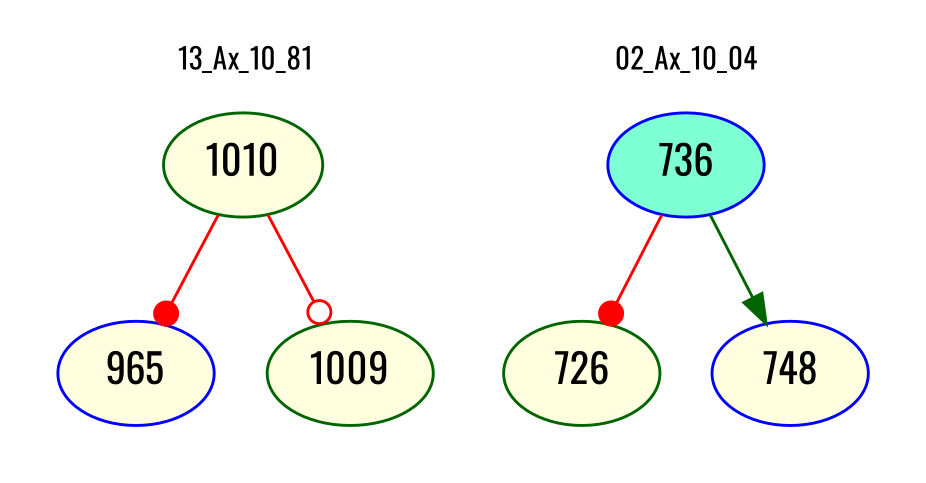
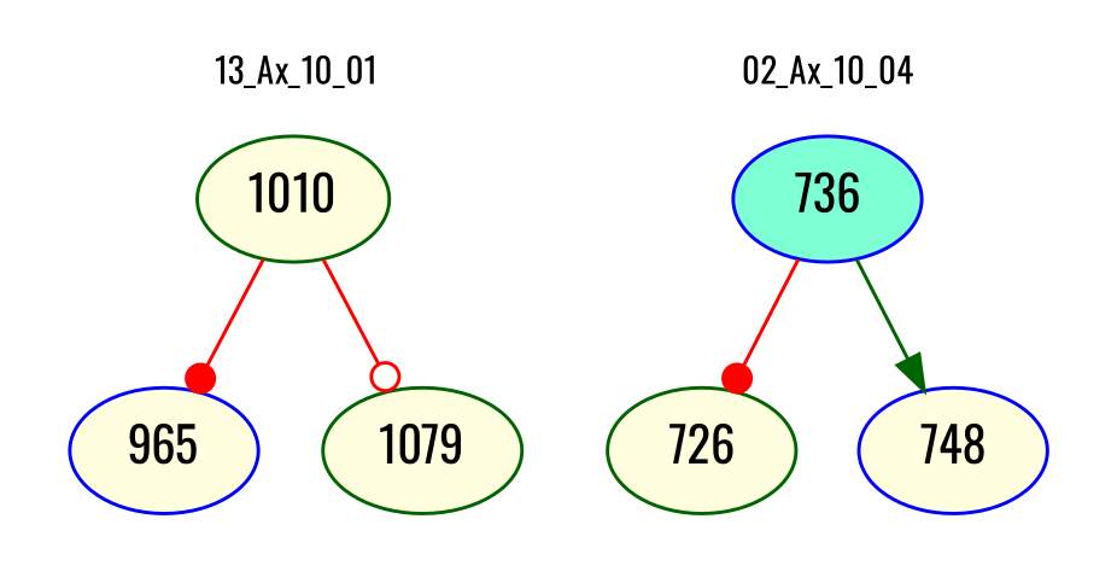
  digraph {
    fontname=Oswald
    node [color=darkgreen fillcolor=lightyellow fontname=Oswald style=filled]
    edge [arrowhead=dot color=red fontname=Oswald]
    n1 [label=1010]
    n2 [color=blue label=965]
-   n3 [label=1009]
+   n3 [label=1079]
    n4 [color=blue fillcolor=aquamarine label=736]
    n5 [label=726]
    n6 [color=blue label=748]
    subgraph cluster_1 {
      color=white
      fontsize=10
-     label="13_Ax_10_81"
+     label="13_Ax_10_01"
      n1
      n2
      n3
    }
    subgraph cluster_2 {
      color=white
      fontsize=10
      label="02_Ax_10_04"
      n4
      n5
      n6
    }
    n1 -> n2
    n1 -> n3 [arrowhead=odot]
    n4 -> n5
    n4 -> n6 [arrowhead=normal color=darkgreen]
  }
